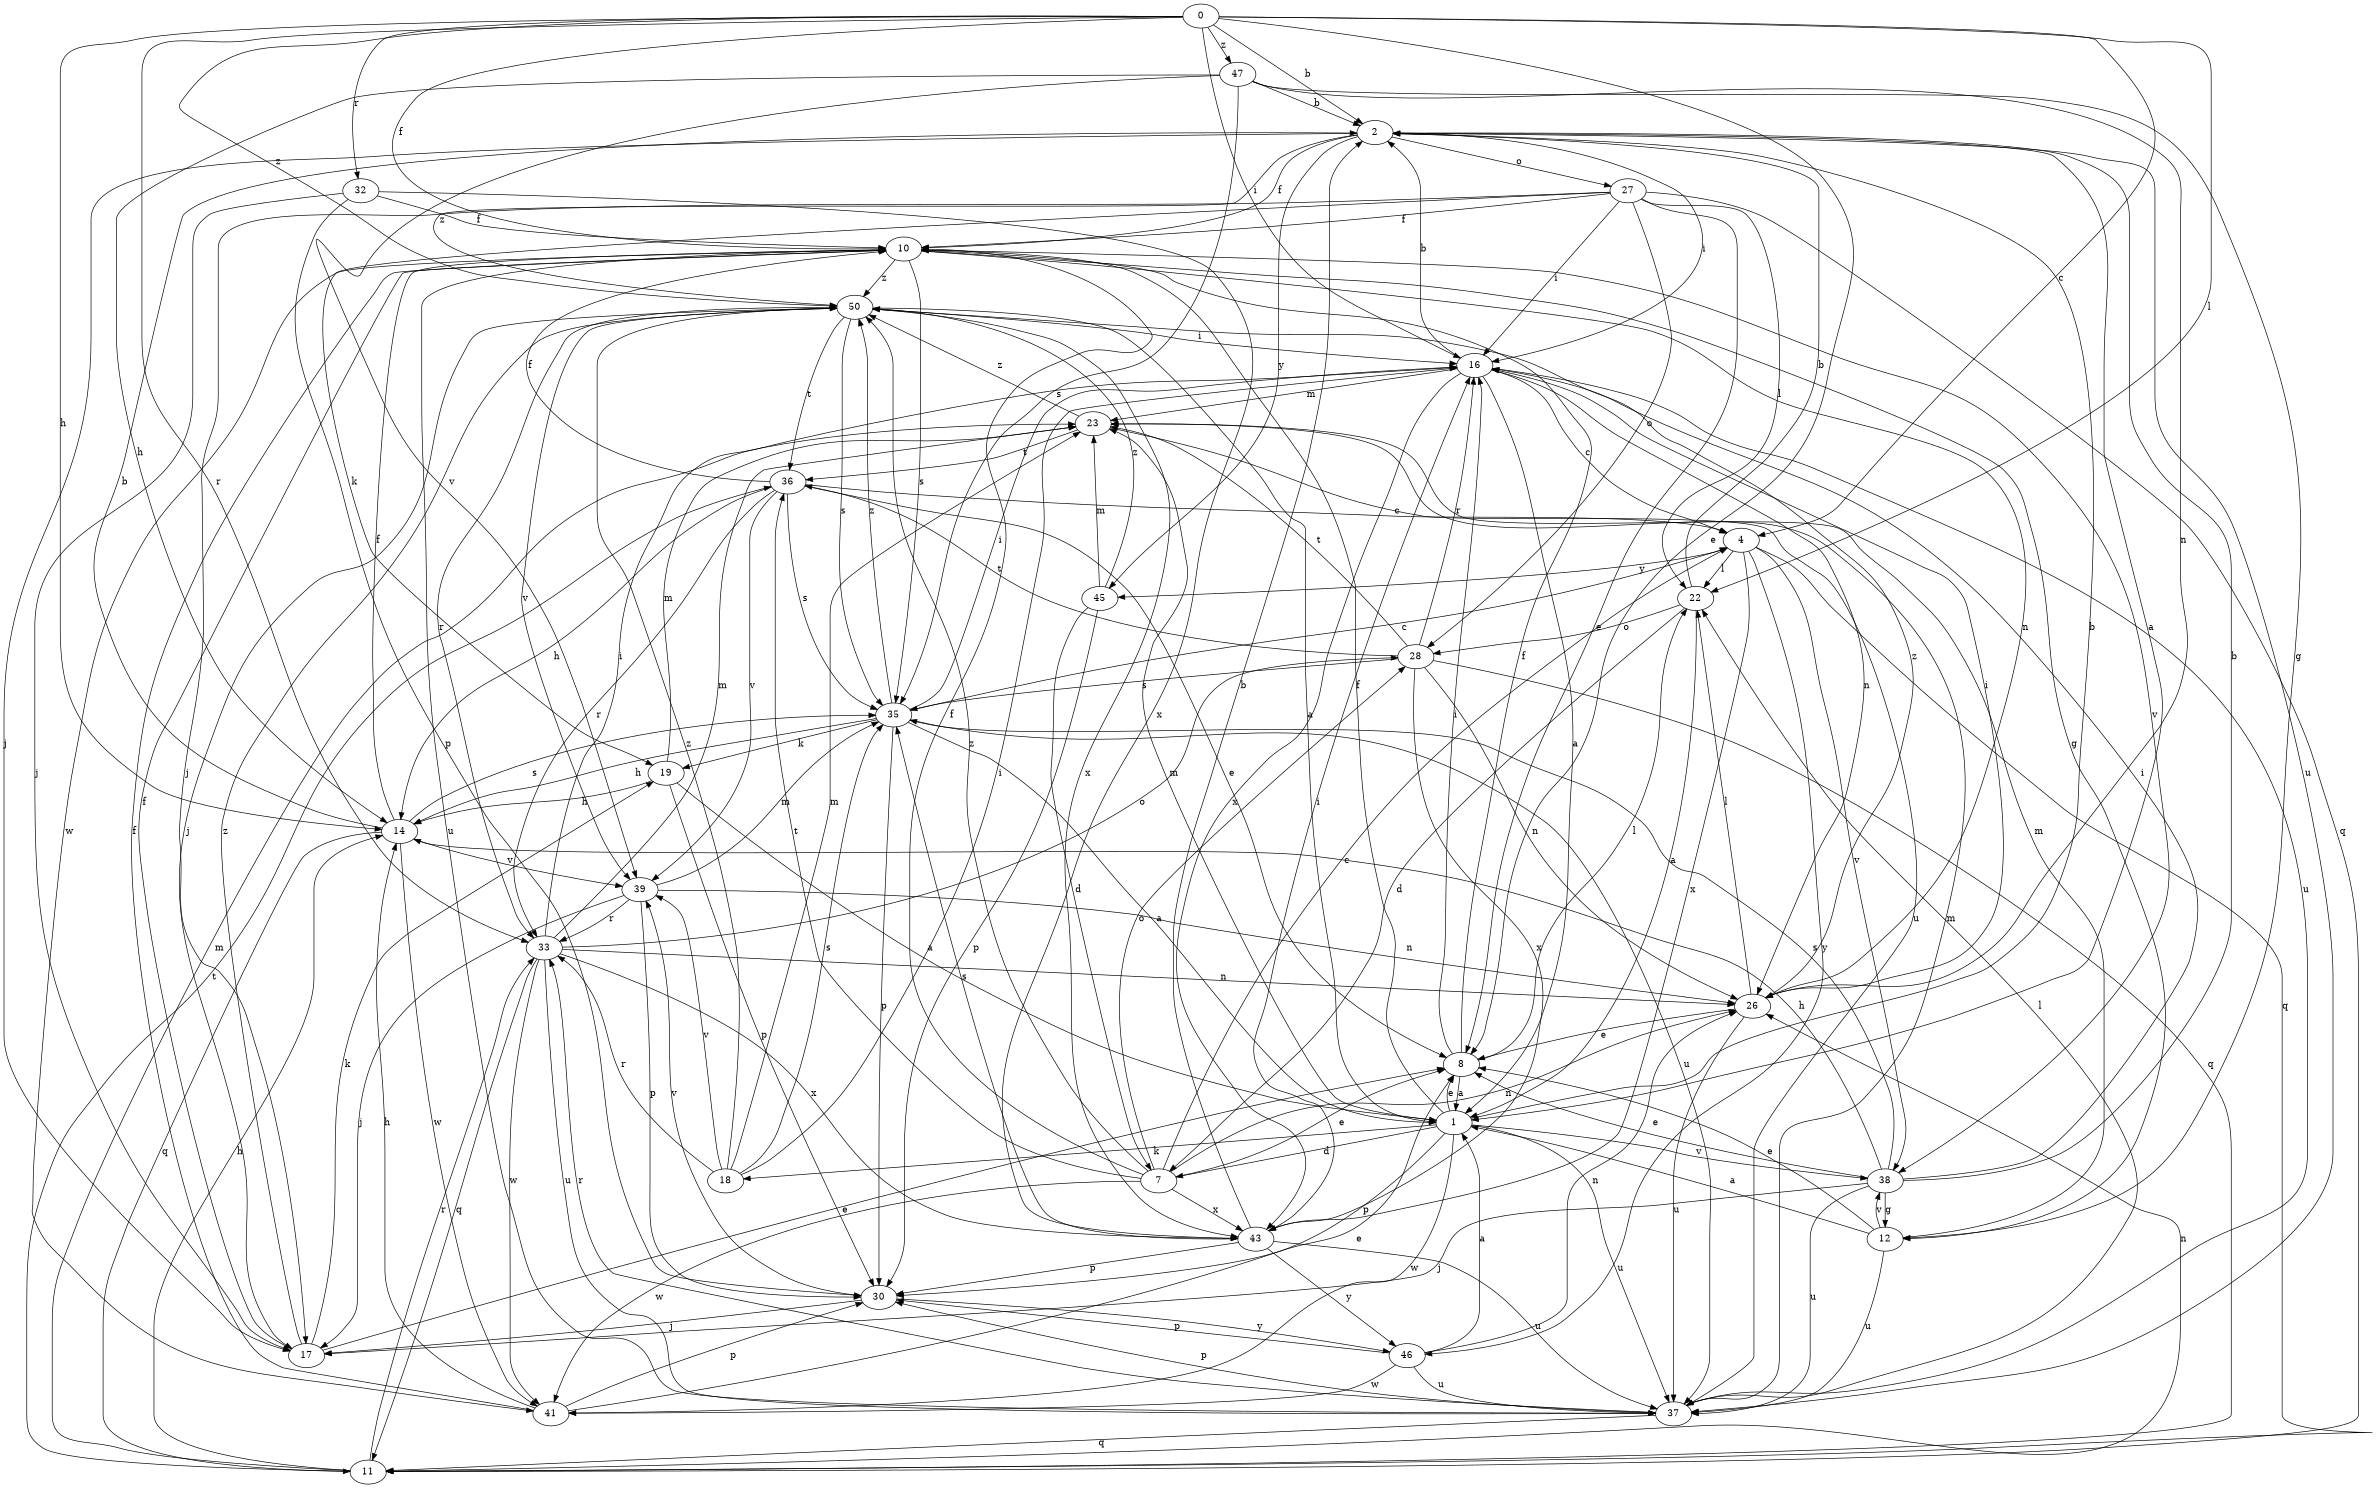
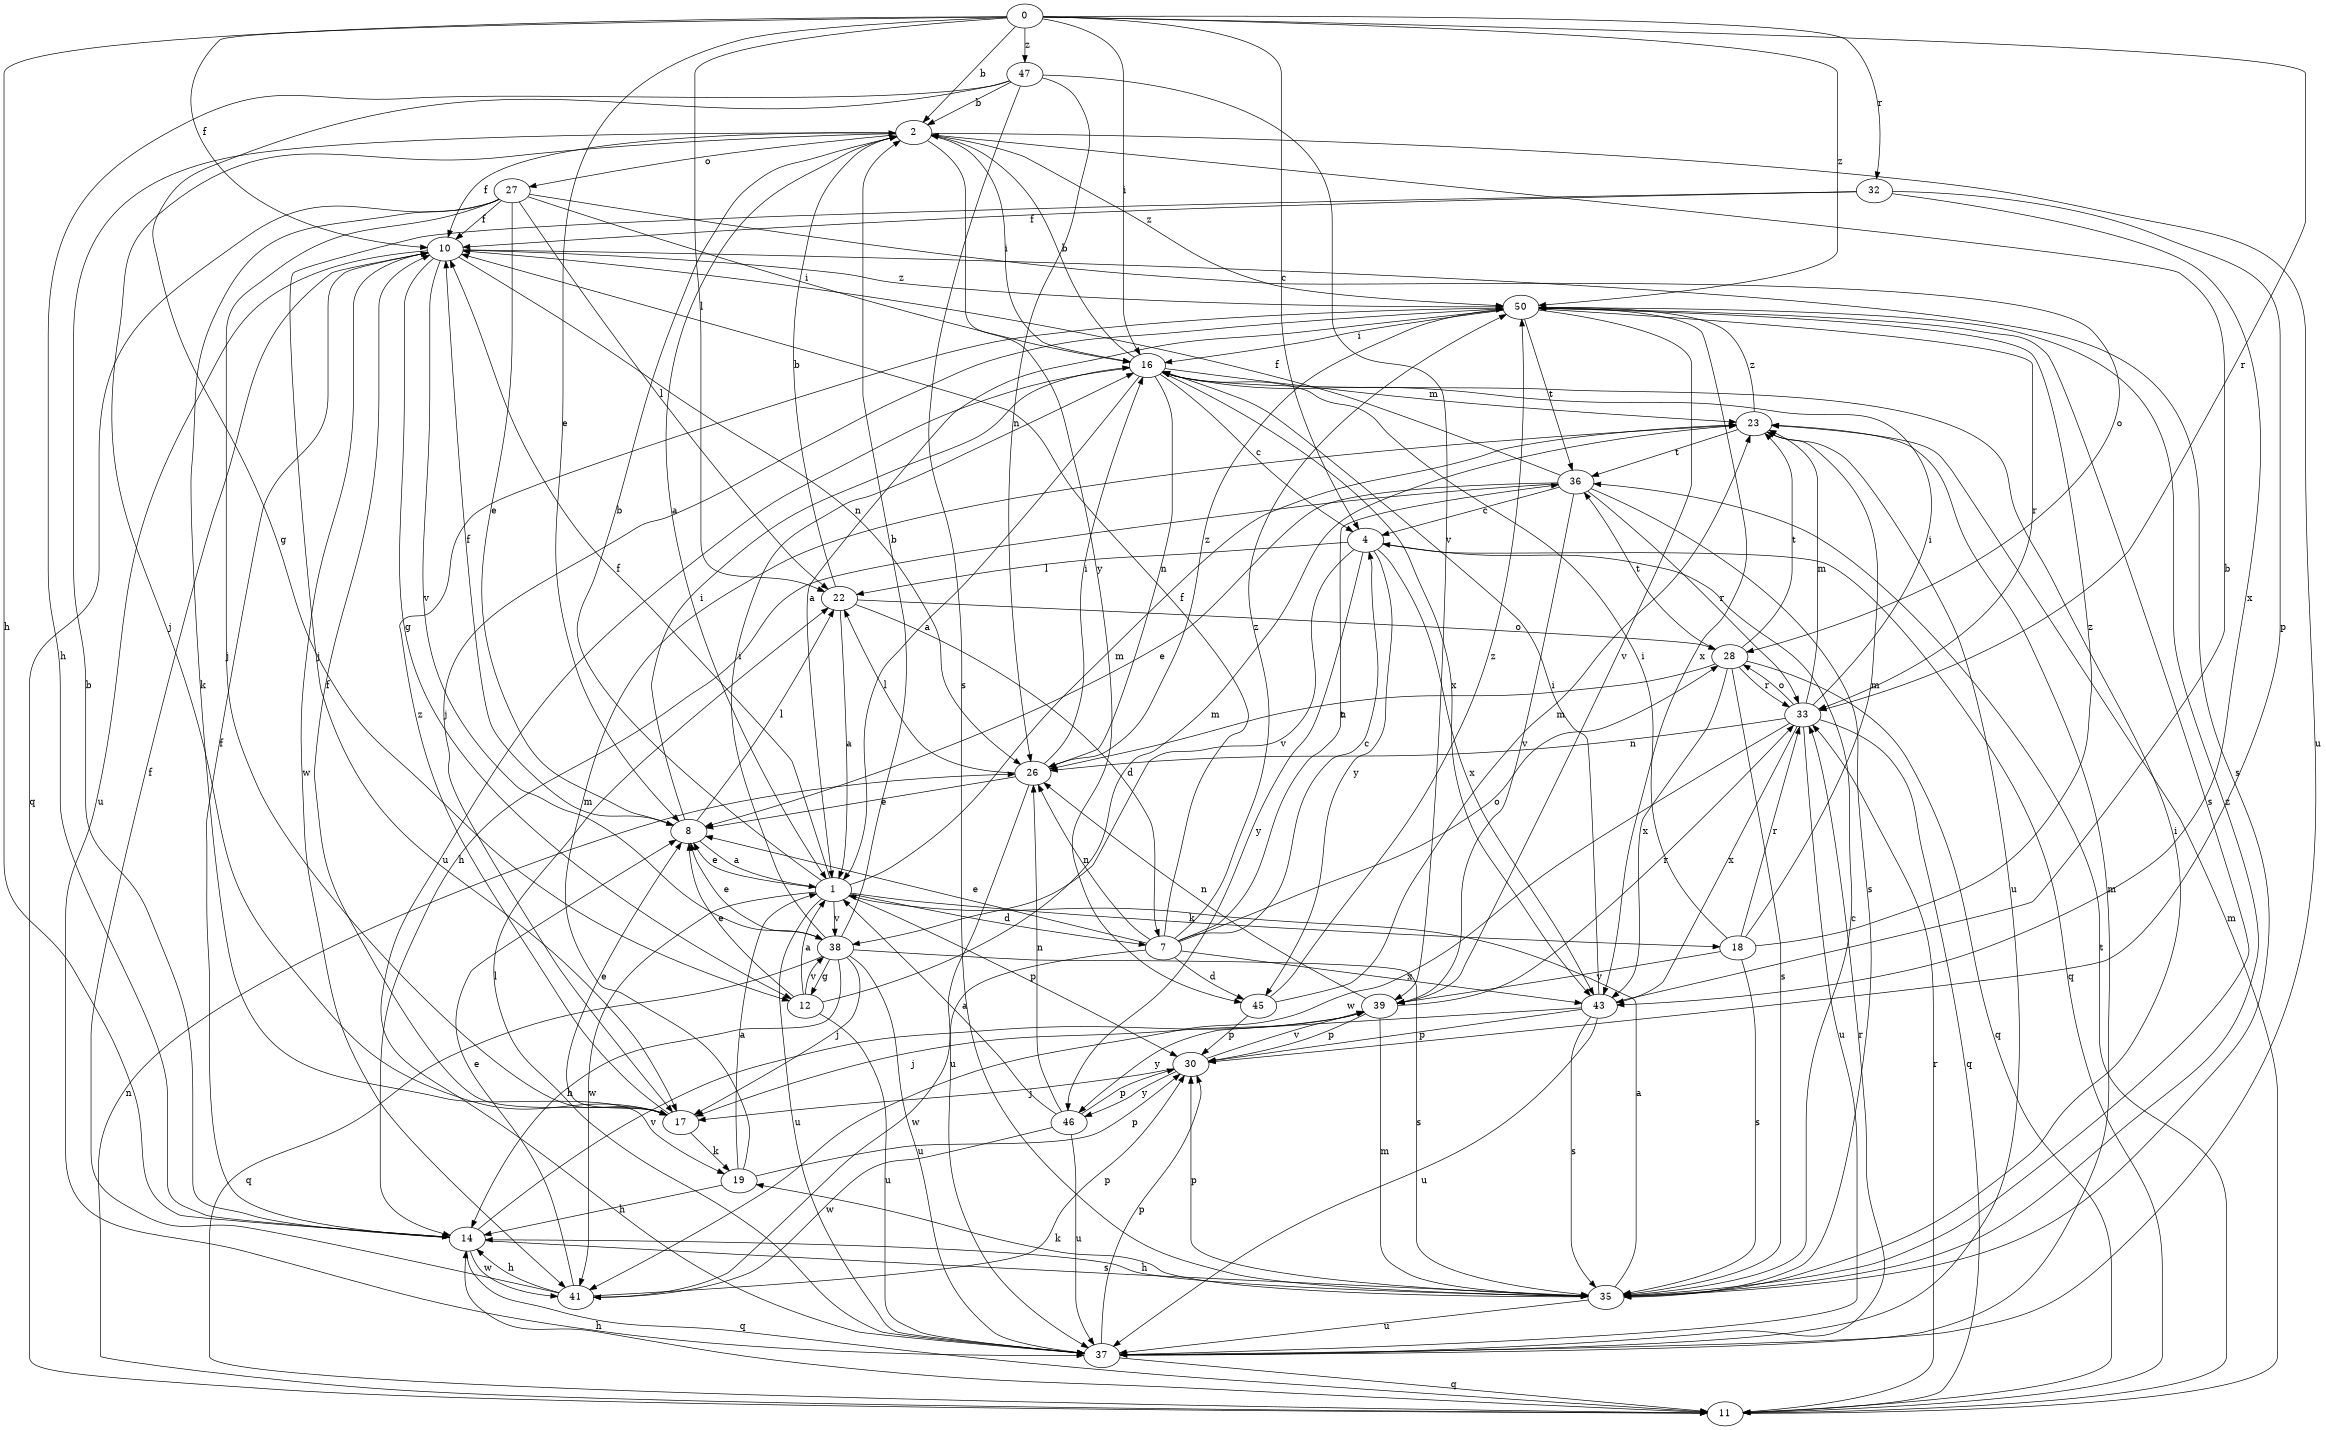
  strict digraph {
    0
    2
    4
    8
    10
    14
    16
    22
    32
    33
    47
    50
    1
    37
    17
    27
    45
    38
    n19 [label=11]
    43
    46
    41
    26
    12
    35
    39
    23
    7
    28
    30
    36
    18
    19
    0 -> 2 [label=b]
    0 -> 4 [label=c]
    0 -> 8 [label=e]
    0 -> 10 [label=f]
    0 -> 14 [label=h]
    0 -> 16 [label=i]
    0 -> 22 [label=l]
    0 -> 32 [label=r]
    0 -> 33 [label=r]
    0 -> 47 [label=z]
    0 -> 50 [label=z]
    2 -> 10 [label=f]
    2 -> 16 [label=i]
    2 -> 50 [label=z]
    2 -> 1 [label=a]
    2 -> 37 [label=u]
    2 -> 17 [label=j]
    2 -> 27 [label=o]
    2 -> 45 [label=y]
    4 -> 22 [label=l]
    4 -> 45 [label=y]
    4 -> 38 [label=v]
    4 -> n19 [label=q]
    4 -> 43 [label=x]
    4 -> 46 [label=y]
    8 -> 10 [label=f]
    8 -> 16 [label=i]
    8 -> 22 [label=l]
    8 -> 1 [label=a]
    10 -> 50 [label=z]
    10 -> 37 [label=u]
    10 -> 38 [label=v]
    10 -> 41 [label=w]
    10 -> 26 [label=n]
    10 -> 12 [label=g]
    10 -> 35 [label=s]
    14 -> 2 [label=b]
    14 -> 10 [label=f]
    14 -> n19 [label=q]
    14 -> 41 [label=w]
    14 -> 35 [label=s]
    14 -> 39 [label=v]
    16 -> 2 [label=b]
    16 -> 4 [label=c]
    16 -> 1 [label=a]
    16 -> 37 [label=u]
    16 -> 43 [label=x]
    16 -> 26 [label=n]
    16 -> 23 [label=m]
    22 -> 2 [label=b]
    22 -> 1 [label=a]
    22 -> 7 [label=d]
    22 -> 28 [label=o]
    32 -> 10 [label=f]
    32 -> 17 [label=j]
    32 -> 43 [label=x]
    32 -> 30 [label=p]
    33 -> 16 [label=i]
    33 -> 37 [label=u]
    33 -> n19 [label=q]
    33 -> 43 [label=x]
    33 -> 41 [label=w]
    33 -> 26 [label=n]
    33 -> 23 [label=m]
    33 -> 28 [label=o]
    47 -> 2 [label=b]
    47 -> 14 [label=h]
    47 -> 26 [label=n]
    47 -> 12 [label=g]
    47 -> 35 [label=s]
    47 -> 39 [label=v]
    50 -> 16 [label=i]
    50 -> 33 [label=r]
    50 -> 1 [label=a]
    50 -> 17 [label=j]
    50 -> 43 [label=x]
    50 -> 35 [label=s]
    50 -> 39 [label=v]
    50 -> 36 [label=t]
    1 -> 2 [label=b]
    1 -> 8 [label=e]
    1 -> 10 [label=f]
    1 -> 37 [label=u]
    1 -> 38 [label=v]
    1 -> 41 [label=w]
    1 -> 23 [label=m]
    1 -> 7 [label=d]
    1 -> 30 [label=p]
    1 -> 18 [label=k]
    37 -> 22 [label=l]
    37 -> 33 [label=r]
    37 -> n19 [label=q]
    37 -> 23 [label=m]
    37 -> 30 [label=p]
    17 -> 8 [label=e]
    17 -> 10 [label=f]
    17 -> 50 [label=z]
    17 -> 19 [label=k]
    27 -> 8 [label=e]
    27 -> 10 [label=f]
    27 -> 16 [label=i]
    27 -> 22 [label=l]
    27 -> 17 [label=j]
    27 -> n19 [label=q]
    27 -> 28 [label=o]
    27 -> 19 [label=k]
    45 -> 50 [label=z]
    45 -> 23 [label=m]
-   45 -> 7 [label=d]
+   7 -> 45 [label=d]
    45 -> 30 [label=p]
    38 -> 2 [label=b]
    38 -> 8 [label=e]
    38 -> 14 [label=h]
    38 -> 16 [label=i]
    38 -> 37 [label=u]
    38 -> 17 [label=j]
+   38 -> n19 [label=q]
    38 -> 12 [label=g]
    38 -> 35 [label=s]
    n19 -> 14 [label=h]
    n19 -> 33 [label=r]
    n19 -> 26 [label=n]
    n19 -> 23 [label=m]
    n19 -> 36 [label=t]
    43 -> 2 [label=b]
    43 -> 16 [label=i]
    43 -> 37 [label=u]
    43 -> 46 [label=y]
    43 -> 35 [label=s]
    43 -> 30 [label=p]
    46 -> 1 [label=a]
    46 -> 37 [label=u]
    46 -> 41 [label=w]
    46 -> 26 [label=n]
    46 -> 30 [label=p]
    41 -> 8 [label=e]
    41 -> 10 [label=f]
    41 -> 14 [label=h]
    41 -> 30 [label=p]
    26 -> 8 [label=e]
    26 -> 16 [label=i]
    26 -> 22 [label=l]
    26 -> 50 [label=z]
    26 -> 37 [label=u]
    12 -> 8 [label=e]
    12 -> 1 [label=a]
    12 -> 37 [label=u]
    12 -> 38 [label=v]
    12 -> 23 [label=m]
    35 -> 4 [label=c]
    35 -> 14 [label=h]
    35 -> 16 [label=i]
    35 -> 50 [label=z]
    35 -> 1 [label=a]
    35 -> 37 [label=u]
    35 -> 30 [label=p]
    35 -> 19 [label=k]
    39 -> 33 [label=r]
    39 -> 17 [label=j]
    39 -> 26 [label=n]
    39 -> 35 [label=m]
    39 -> 30 [label=p]
    23 -> 50 [label=z]
    23 -> 37 [label=u]
    23 -> 36 [label=t]
    7 -> 4 [label=c]
    7 -> 8 [label=e]
    7 -> 10 [label=f]
    7 -> 50 [label=z]
    7 -> 43 [label=x]
    7 -> 41 [label=w]
    7 -> 26 [label=n]
    7 -> 28 [label=o]
    7 -> 36 [label=t]
-   28 -> 16 [label=r]
+   28 -> 33 [label=r]
    28 -> n19 [label=q]
    28 -> 43 [label=x]
    28 -> 26 [label=n]
    28 -> 35 [label=s]
    28 -> 23 [label=t]
    28 -> 36 [label=t]
    30 -> 17 [label=j]
    30 -> 46 [label=y]
    30 -> 39 [label=v]
    36 -> 4 [label=c]
    36 -> 8 [label=e]
    36 -> 10 [label=f]
    36 -> 14 [label=h]
    36 -> 33 [label=r]
    36 -> 35 [label=s]
    36 -> 39 [label=v]
    18 -> 16 [label=i]
    18 -> 33 [label=r]
    18 -> 50 [label=z]
    18 -> 35 [label=s]
    18 -> 39 [label=v]
    18 -> 23 [label=m]
    19 -> 14 [label=h]
    19 -> 1 [label=a]
    19 -> 23 [label=m]
    19 -> 30 [label=p]
  }
